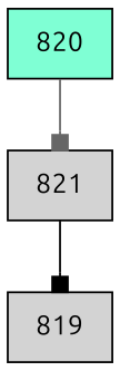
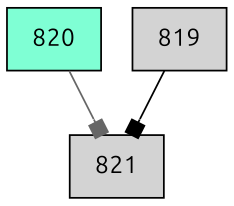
  digraph {
    fontname=Ubuntu
    node [fillcolor=lightgrey fontname=Ubuntu shape=record style=filled]
    edge [arrowhead=box fontname=Ubuntu]
    n1 [fillcolor=aquamarine label="{820}"]
    n2 [label="{821}"]
    n3 [label="{819}"]
    n1 -> n2 [color=gray40]
-   n2 -> n3 [color=black]
+   n3 -> n2 [color=black]
  }
